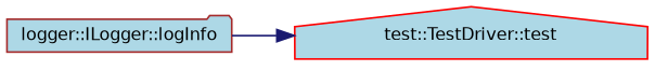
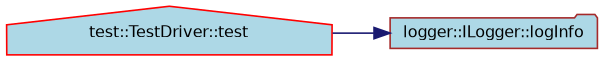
  digraph {
    rankdir=RL
    node [fillcolor=lightblue fontname=Helvetica fontsize=10 style=filled]
    n1 [color=brown fontcolor=black height=0.2 label="logger::ILogger::logInfo" shape=folder width=0.4]
    n2 [color=red height=0.2 label="test::TestDriver::test" shape=house width=0.4]
-   n2 -> n1 [color=midnightblue dir=back fontname=Helvetica fontsize=10 labelfontname=Helvetica labelfontsize=10 style=solid]
+   n1 -> n2 [color=midnightblue dir=back fontname=Helvetica fontsize=10 labelfontname=Helvetica labelfontsize=10 style=solid]
  }
